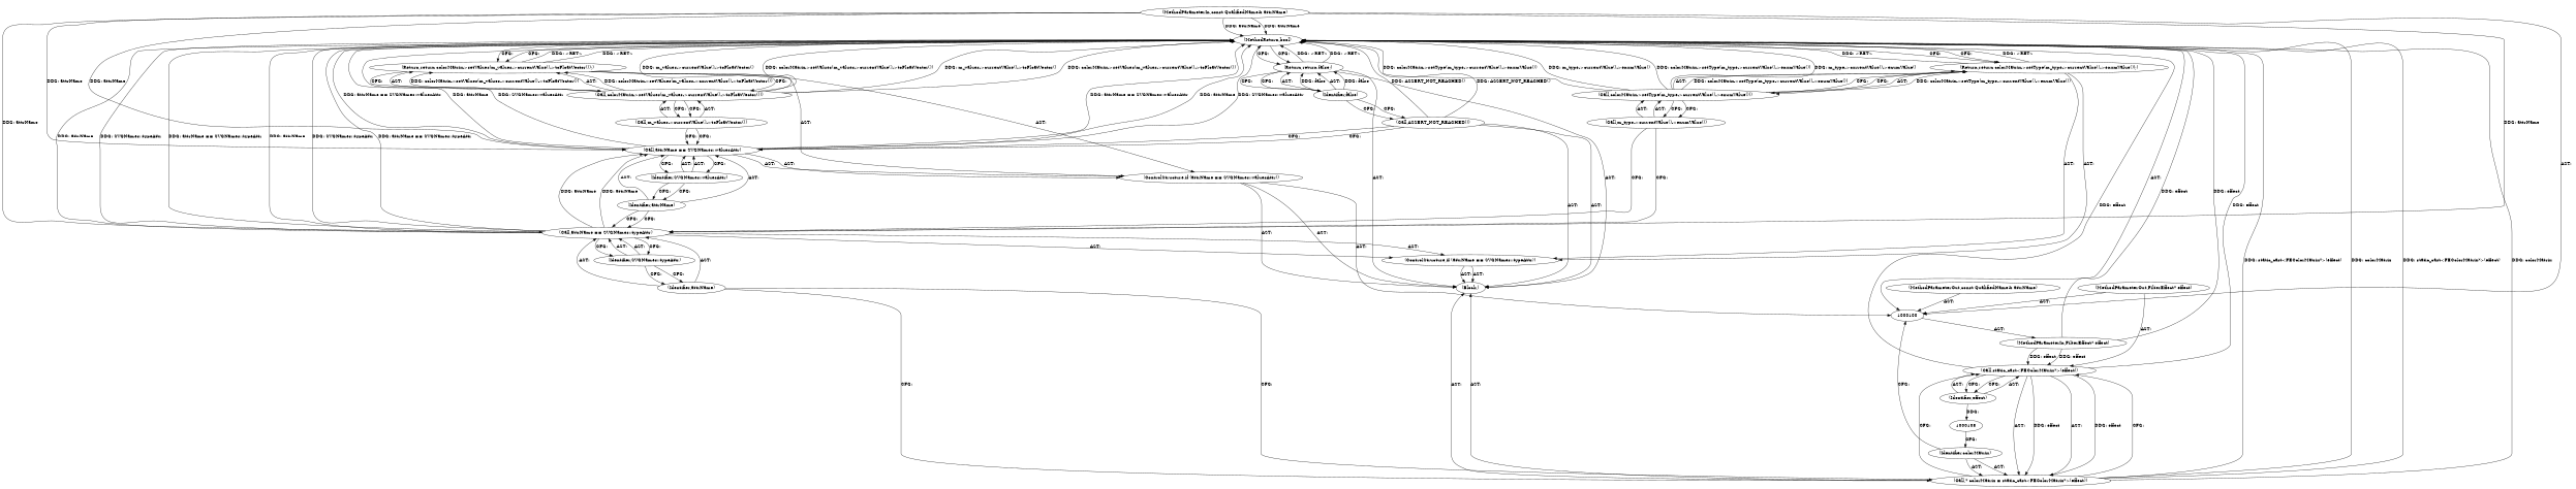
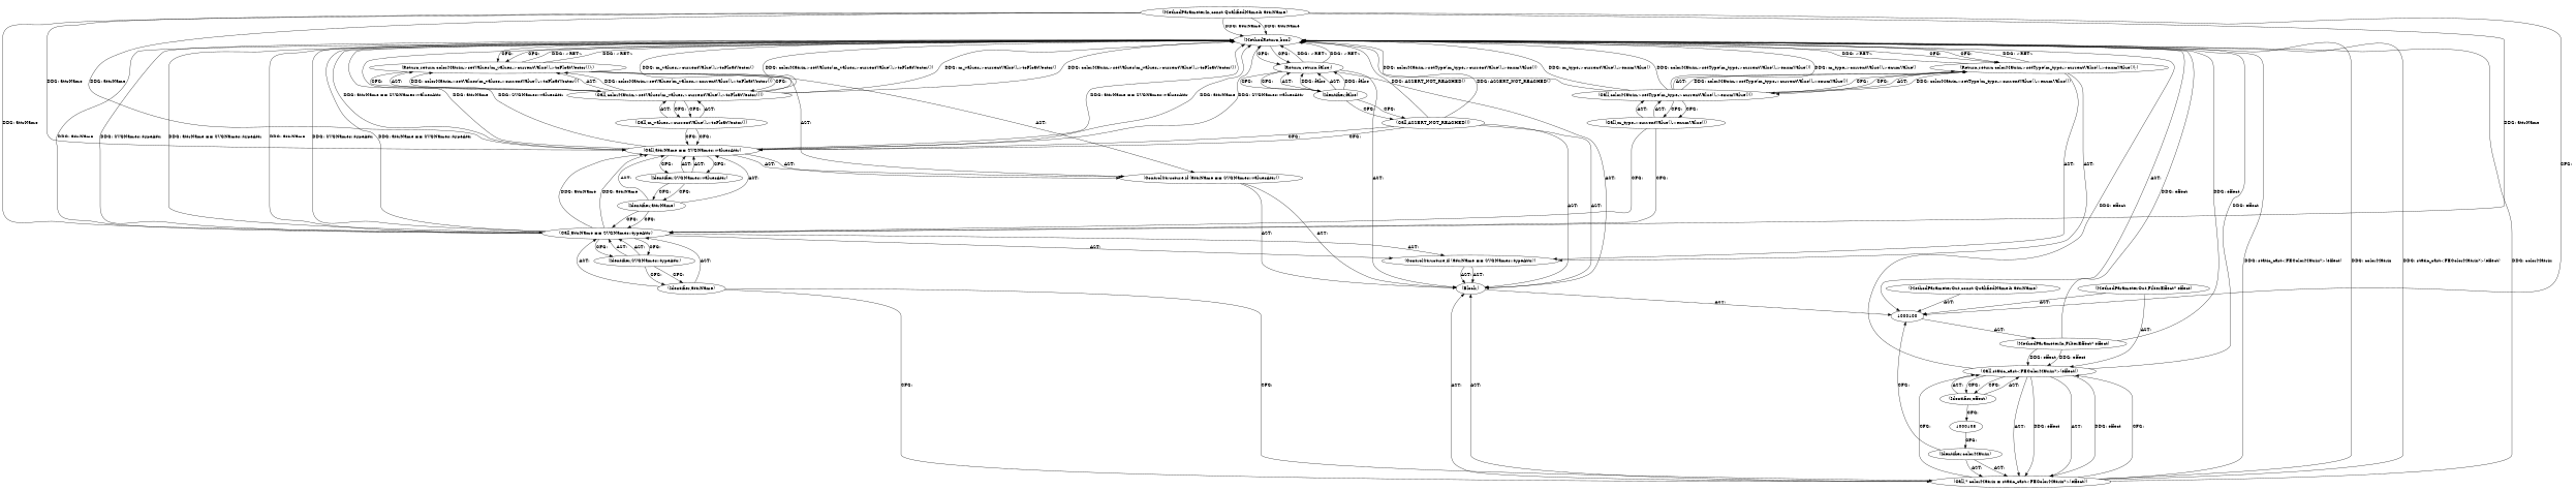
  digraph {
    n1 [label="(MethodReturn,bool)"]
    n2 [label="(Return,return false;)"]
    n3 [label="(Return,return colorMatrix->setType(m_type->currentValue()->enumValue());)"]
    n4 [label="(Return,return colorMatrix->setValues(m_values->currentValue()->toFloatVector());)"]
    1000100
    n6 [label="(Identifier,false)"]
    n7 [label="(Block,)"]
    n8 [label="(ControlStructure,if (attrName == SVGNames::typeAttr))"]
    n9 [label="(Call,colorMatrix->setType(m_type->currentValue()->enumValue()))"]
    n10 [label="(ControlStructure,if (attrName == SVGNames::valuesAttr))"]
    n11 [label="(Call,colorMatrix->setValues(m_values->currentValue()->toFloatVector()))"]
    n12 [label="(MethodParameterIn,FilterEffect* effect)"]
    n13 [label="(Call,static_cast<FEColorMatrix*>(effect))"]
    n14 [label="(Call,* colorMatrix = static_cast<FEColorMatrix*>(effect))"]
    n15 [label="(Identifier,effect)"]
    n16 [label="(MethodParameterOut,FilterEffect* effect)"]
    n17 [label="(MethodParameterIn,const QualifiedName& attrName)"]
    n18 [label="(Call,attrName == SVGNames::typeAttr)"]
    n19 [label="(Call,attrName == SVGNames::valuesAttr)"]
    n20 [label="(Identifier,SVGNames::typeAttr)"]
    n21 [label="(Identifier,SVGNames::valuesAttr)"]
    n22 [label="(MethodParameterOut,const QualifiedName& attrName)"]
    n23 [label="(Call,ASSERT_NOT_REACHED())"]
    n24 [label="(Identifier,colorMatrix)"]
    1000108
    n26 [label="(Identifier,attrName)"]
    n27 [label="(Call,m_type->currentValue()->enumValue())"]
    n28 [label="(Identifier,attrName)"]
    n29 [label="(Call,m_values->currentValue()->toFloatVector())"]
    n1 -> n2 [label="CFG: "]
    n1 -> n2 [label="CFG: "]
    n1 -> n3 [label="CFG: "]
    n1 -> n3 [label="CFG: "]
    n1 -> n4 [label="CFG: "]
    n1 -> n4 [label="CFG: "]
    n1 -> 1000100 [label="AST: "]
    n2 -> n1 [label="DDG: <RET>"]
    n2 -> n1 [label="DDG: <RET>"]
    n2 -> n6 [label="CFG: "]
    n2 -> n6 [label="CFG: "]
    n2 -> n7 [label="AST: "]
    n2 -> n7 [label="AST: "]
    n3 -> n1 [label="DDG: <RET>"]
    n3 -> n1 [label="DDG: <RET>"]
    n3 -> n8 [label="AST: "]
    n3 -> n8 [label="AST: "]
    n3 -> n9 [label="CFG: "]
    n3 -> n9 [label="CFG: "]
    n4 -> n1 [label="DDG: <RET>"]
    n4 -> n1 [label="DDG: <RET>"]
    n4 -> n10 [label="AST: "]
    n4 -> n10 [label="AST: "]
    n4 -> n11 [label="CFG: "]
    n4 -> n11 [label="CFG: "]
    1000100 -> n12 [label="AST: "]
    n6 -> n2 [label="AST: "]
    n6 -> n2 [label="DDG: false"]
    n6 -> n2 [label="AST: "]
    n6 -> n2 [label="DDG: false"]
    n6 -> n23 [label="CFG: "]
    n6 -> n23 [label="CFG: "]
-   n10 -> 1000100 [label="AST: "]
+   n7 -> 1000100 [label="AST: "]
    n8 -> n7 [label="AST: "]
    n8 -> n7 [label="AST: "]
    n9 -> n1 [label="DDG: colorMatrix->setType(m_type->currentValue()->enumValue())"]
    n9 -> n1 [label="DDG: m_type->currentValue()->enumValue()"]
    n9 -> n1 [label="DDG: colorMatrix->setType(m_type->currentValue()->enumValue())"]
    n9 -> n1 [label="DDG: m_type->currentValue()->enumValue()"]
    n9 -> n3 [label="AST: "]
    n9 -> n3 [label="DDG: colorMatrix->setType(m_type->currentValue()->enumValue())"]
    n9 -> n3 [label="AST: "]
    n9 -> n3 [label="DDG: colorMatrix->setType(m_type->currentValue()->enumValue())"]
    n9 -> n27 [label="CFG: "]
    n9 -> n27 [label="CFG: "]
    n10 -> n7 [label="AST: "]
    n10 -> n7 [label="AST: "]
    n11 -> n1 [label="DDG: m_values->currentValue()->toFloatVector()"]
    n11 -> n1 [label="DDG: colorMatrix->setValues(m_values->currentValue()->toFloatVector())"]
    n11 -> n1 [label="DDG: m_values->currentValue()->toFloatVector()"]
    n11 -> n1 [label="DDG: colorMatrix->setValues(m_values->currentValue()->toFloatVector())"]
    n11 -> n4 [label="AST: "]
    n11 -> n4 [label="DDG: colorMatrix->setValues(m_values->currentValue()->toFloatVector())"]
    n11 -> n4 [label="AST: "]
    n11 -> n4 [label="DDG: colorMatrix->setValues(m_values->currentValue()->toFloatVector())"]
    n11 -> n29 [label="CFG: "]
    n11 -> n29 [label="CFG: "]
    n12 -> n1 [label="DDG: effect"]
    n12 -> n1 [label="DDG: effect"]
    n12 -> n13 [label="DDG: effect"]
    n12 -> n13 [label="DDG: effect"]
    n13 -> n1 [label="DDG: effect"]
    n13 -> n1 [label="DDG: effect"]
    n13 -> n14 [label="AST: "]
    n13 -> n14 [label="DDG: effect"]
    n13 -> n14 [label="AST: "]
    n13 -> n14 [label="DDG: effect"]
    n13 -> n15 [label="CFG: "]
    n13 -> n15 [label="CFG: "]
    n14 -> n1 [label="DDG: static_cast<FEColorMatrix*>(effect)"]
    n14 -> n1 [label="DDG: colorMatrix"]
    n14 -> n1 [label="DDG: static_cast<FEColorMatrix*>(effect)"]
    n14 -> n1 [label="DDG: colorMatrix"]
    n14 -> n7 [label="AST: "]
    n14 -> n7 [label="AST: "]
    n14 -> n13 [label="CFG: "]
    n14 -> n13 [label="CFG: "]
    n15 -> n13 [label="AST: "]
    n15 -> n13 [label="AST: "]
-   n15 -> 1000108 [label="DDG: "]
+   n15 -> 1000108 [label="CFG: "]
    n16 -> 1000100 [label="AST: "]
    n16 -> n13 [label="AST: "]
    n17 -> n1 [label="DDG: attrName"]
    n17 -> n1 [label="DDG: attrName"]
-   n17 -> 1000100 [label="AST: "]
+   n17 -> 1000100 [label="CFG: "]
    n17 -> n18 [label="DDG: attrName"]
    n17 -> n18 [label="DDG: attrName"]
    n17 -> n19 [label="DDG: attrName"]
    n17 -> n19 [label="DDG: attrName"]
    n18 -> n1 [label="DDG: attrName"]
    n18 -> n1 [label="DDG: SVGNames::typeAttr"]
    n18 -> n1 [label="DDG: attrName == SVGNames::typeAttr"]
    n18 -> n1 [label="DDG: attrName"]
    n18 -> n1 [label="DDG: SVGNames::typeAttr"]
    n18 -> n1 [label="DDG: attrName == SVGNames::typeAttr"]
    n18 -> n8 [label="AST: "]
    n18 -> n8 [label="AST: "]
    n18 -> n19 [label="DDG: attrName"]
    n18 -> n19 [label="DDG: attrName"]
    n18 -> n20 [label="CFG: "]
    n18 -> n20 [label="CFG: "]
    n19 -> n1 [label="DDG: attrName == SVGNames::valuesAttr"]
    n19 -> n1 [label="DDG: attrName"]
    n19 -> n1 [label="DDG: SVGNames::valuesAttr"]
    n19 -> n1 [label="DDG: attrName == SVGNames::valuesAttr"]
    n19 -> n1 [label="DDG: attrName"]
    n19 -> n1 [label="DDG: SVGNames::valuesAttr"]
    n19 -> n10 [label="AST: "]
    n19 -> n10 [label="AST: "]
    n19 -> n21 [label="CFG: "]
    n19 -> n21 [label="CFG: "]
    n20 -> n18 [label="AST: "]
    n20 -> n18 [label="AST: "]
    n20 -> n26 [label="CFG: "]
    n20 -> n26 [label="CFG: "]
    n21 -> n19 [label="AST: "]
    n21 -> n19 [label="AST: "]
    n21 -> n28 [label="CFG: "]
    n21 -> n28 [label="CFG: "]
    n22 -> 1000100 [label="AST: "]
    n23 -> n1 [label="DDG: ASSERT_NOT_REACHED()"]
    n23 -> n1 [label="DDG: ASSERT_NOT_REACHED()"]
    n23 -> n7 [label="AST: "]
    n23 -> n7 [label="AST: "]
    n23 -> n19 [label="CFG: "]
    n23 -> n19 [label="CFG: "]
    n24 -> 1000100 [label="CFG: "]
    n24 -> n14 [label="AST: "]
    n24 -> n14 [label="AST: "]
    1000108 -> n24 [label="CFG: "]
    n26 -> n14 [label="CFG: "]
    n26 -> n14 [label="CFG: "]
    n26 -> n18 [label="AST: "]
    n26 -> n18 [label="AST: "]
    n27 -> n9 [label="AST: "]
    n27 -> n9 [label="AST: "]
    n27 -> n18 [label="CFG: "]
    n27 -> n18 [label="CFG: "]
    n28 -> n18 [label="CFG: "]
    n28 -> n18 [label="CFG: "]
    n28 -> n19 [label="AST: "]
    n28 -> n19 [label="AST: "]
    n29 -> n11 [label="AST: "]
    n29 -> n11 [label="AST: "]
    n29 -> n19 [label="CFG: "]
    n29 -> n19 [label="CFG: "]
  }
